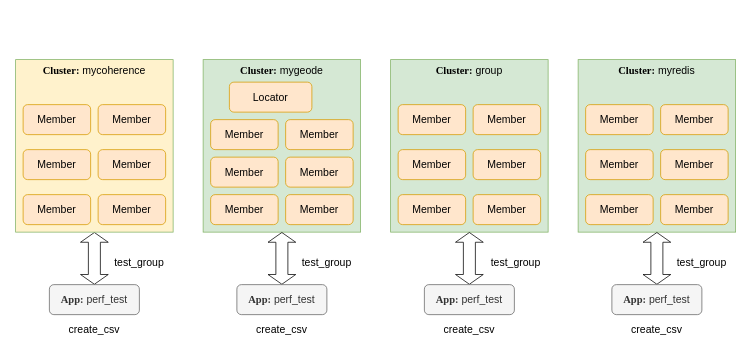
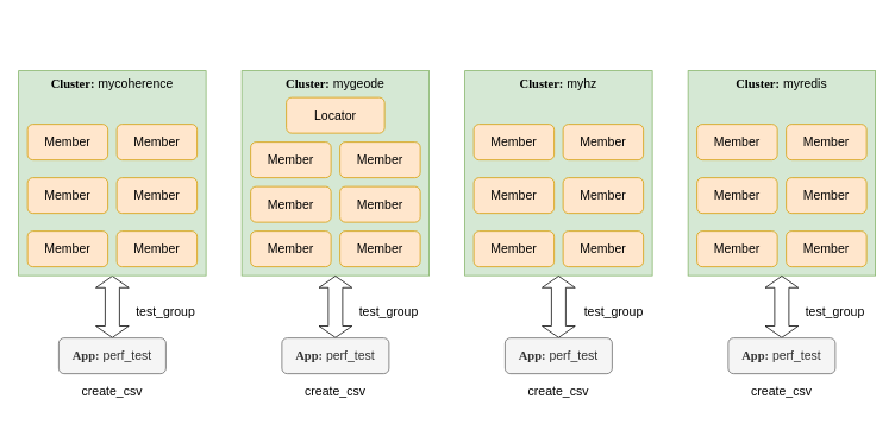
  <mxCell id="0" />
  <mxCell id="1" parent="0" />
  <mxCell id="2" style="edgeStyle=orthogonalEdgeStyle;shape=flexArrow;rounded=0;orthogonalLoop=1;jettySize=auto;html=1;fontSize=14;startArrow=block;startSize=4;endSize=4;sourcePerimeterSpacing=4;targetPerimeterSpacing=4;width=16;exitX=0.5;exitY=1;exitDx=0;exitDy=0;entryX=0.5;entryY=0;entryDx=0;entryDy=0;" parent="1" source="6" target="3" edge="1"><mxGeometry relative="1" as="geometry"><mxPoint x="130" y="314" as="sourcePoint" /><mxPoint x="1022" y="611" as="targetPoint" /></mxGeometry></mxCell>
  <mxCell id="3" value="&lt;font face=&quot;Comic Sans MS&quot; style=&quot;font-size: 14px;&quot;&gt;&lt;b style=&quot;font-size: 14px;&quot;&gt;App:&lt;/b&gt;&lt;/font&gt; perf_test" style="rounded=1;whiteSpace=wrap;html=1;fontFamily=Helvetica;strokeWidth=1;fillColor=#f5f5f5;fontColor=#333333;strokeColor=#666666;fontSize=14;" parent="1" vertex="1"><mxGeometry x="65" y="379" width="120" height="40" as="geometry" /></mxCell>
  <mxCell id="4" value="" style="shape=image;verticalLabelPosition=bottom;labelBackgroundColor=default;verticalAlign=top;aspect=fixed;imageAspect=0;image=https://geode.apache.org/img/Apache_Geode_logo.png;" parent="1" vertex="1"><mxGeometry x="295.73" y="20" width="158.54" height="50" as="geometry" /></mxCell>
  <mxCell id="5" value="" style="group" vertex="1" connectable="0" parent="1"><mxGeometry x="20" y="79" width="210" height="230" as="geometry" /></mxCell>
- <mxCell id="6" value="&lt;font face=&quot;Comic Sans MS&quot; style=&quot;font-size: 14px;&quot;&gt;&lt;b style=&quot;font-size: 14px;&quot;&gt;Cluster:&lt;/b&gt;&lt;/font&gt;&amp;nbsp;mycoherence" style="rounded=0;whiteSpace=wrap;html=1;align=center;verticalAlign=top;fillColor=#fff2cc;strokeColor=#82b366;fontSize=14;" parent="5" vertex="1"><mxGeometry width="210" height="230" as="geometry" /></mxCell>
+ <mxCell id="6" value="&lt;font face=&quot;Comic Sans MS&quot; style=&quot;font-size: 14px;&quot;&gt;&lt;b style=&quot;font-size: 14px;&quot;&gt;Cluster:&lt;/b&gt;&lt;/font&gt;&amp;nbsp;mycoherence" style="rounded=0;whiteSpace=wrap;html=1;align=center;verticalAlign=top;fillColor=#d5e8d4;strokeColor=#82b366;fontSize=14;" parent="5" vertex="1"><mxGeometry width="210" height="230" as="geometry" /></mxCell>
  <mxCell id="7" value="Member" style="rounded=1;whiteSpace=wrap;html=1;fontFamily=Helvetica;fillColor=#ffe6cc;strokeColor=#d79b00;fontSize=14;" parent="5" vertex="1"><mxGeometry x="10" y="120" width="90" height="40" as="geometry" /></mxCell>
  <mxCell id="8" value="Member" style="rounded=1;whiteSpace=wrap;html=1;fontFamily=Helvetica;fillColor=#ffe6cc;strokeColor=#d79b00;fontSize=14;" vertex="1" parent="5"><mxGeometry x="110" y="60" width="90" height="40" as="geometry" /></mxCell>
  <mxCell id="9" value="Member" style="rounded=1;whiteSpace=wrap;html=1;fontFamily=Helvetica;fillColor=#ffe6cc;strokeColor=#d79b00;fontSize=14;" vertex="1" parent="5"><mxGeometry x="10" y="60" width="90" height="40" as="geometry" /></mxCell>
  <mxCell id="10" value="Member" style="rounded=1;whiteSpace=wrap;html=1;fontFamily=Helvetica;fillColor=#ffe6cc;strokeColor=#d79b00;fontSize=14;" vertex="1" parent="5"><mxGeometry x="110" y="120" width="90" height="40" as="geometry" /></mxCell>
  <mxCell id="11" value="Member" style="rounded=1;whiteSpace=wrap;html=1;fontFamily=Helvetica;fillColor=#ffe6cc;strokeColor=#d79b00;fontSize=14;" vertex="1" parent="5"><mxGeometry x="110" y="180" width="90" height="40" as="geometry" /></mxCell>
  <mxCell id="12" value="Member" style="rounded=1;whiteSpace=wrap;html=1;fontFamily=Helvetica;fillColor=#ffe6cc;strokeColor=#d79b00;fontSize=14;" vertex="1" parent="5"><mxGeometry x="10" y="180" width="90" height="40" as="geometry" /></mxCell>
  <mxCell id="13" value="" style="group" vertex="1" connectable="0" parent="1"><mxGeometry x="270" y="79" width="210" height="230" as="geometry" /></mxCell>
  <mxCell id="14" value="&lt;font face=&quot;Comic Sans MS&quot; style=&quot;font-size: 14px;&quot;&gt;&lt;b style=&quot;font-size: 14px;&quot;&gt;Cluster:&lt;/b&gt;&lt;/font&gt;&amp;nbsp;mygeode" style="rounded=0;whiteSpace=wrap;html=1;align=center;verticalAlign=top;fillColor=#d5e8d4;strokeColor=#82b366;fontSize=14;" vertex="1" parent="13"><mxGeometry width="210" height="230" as="geometry" /></mxCell>
- <mxCell id="15" value="Locator" style="rounded=1;whiteSpace=wrap;html=1;fontFamily=Helvetica;fillColor=#ffe6cc;strokeColor=#d79b00;fontSize=14;" vertex="1" parent="13"><mxGeometry x="35" y="30" width="110" height="40" as="geometry" /></mxCell>
+ <mxCell id="15" value="Locator" style="rounded=1;whiteSpace=wrap;html=1;fontFamily=Helvetica;fillColor=#ffe6cc;strokeColor=#d79b00;fontSize=14;" vertex="1" parent="13"><mxGeometry x="50" y="30" width="110" height="40" as="geometry" /></mxCell>
  <mxCell id="16" value="Member" style="rounded=1;whiteSpace=wrap;html=1;fontFamily=Helvetica;fillColor=#ffe6cc;strokeColor=#d79b00;fontSize=14;" vertex="1" parent="13"><mxGeometry x="10" y="130" width="90" height="40" as="geometry" /></mxCell>
  <mxCell id="17" value="Member" style="rounded=1;whiteSpace=wrap;html=1;fontFamily=Helvetica;fillColor=#ffe6cc;strokeColor=#d79b00;fontSize=14;" vertex="1" parent="13"><mxGeometry x="110" y="80" width="90" height="40" as="geometry" /></mxCell>
  <mxCell id="18" value="Member" style="rounded=1;whiteSpace=wrap;html=1;fontFamily=Helvetica;fillColor=#ffe6cc;strokeColor=#d79b00;fontSize=14;" vertex="1" parent="13"><mxGeometry x="10" y="80" width="90" height="40" as="geometry" /></mxCell>
  <mxCell id="19" value="Member" style="rounded=1;whiteSpace=wrap;html=1;fontFamily=Helvetica;fillColor=#ffe6cc;strokeColor=#d79b00;fontSize=14;" vertex="1" parent="13"><mxGeometry x="110" y="130" width="90" height="40" as="geometry" /></mxCell>
  <mxCell id="20" value="Member" style="rounded=1;whiteSpace=wrap;html=1;fontFamily=Helvetica;fillColor=#ffe6cc;strokeColor=#d79b00;fontSize=14;" vertex="1" parent="13"><mxGeometry x="110" y="180" width="90" height="40" as="geometry" /></mxCell>
  <mxCell id="21" value="Member" style="rounded=1;whiteSpace=wrap;html=1;fontFamily=Helvetica;fillColor=#ffe6cc;strokeColor=#d79b00;fontSize=14;" vertex="1" parent="13"><mxGeometry x="10" y="180" width="90" height="40" as="geometry" /></mxCell>
  <mxCell id="22" value="" style="group" vertex="1" connectable="0" parent="1"><mxGeometry x="520" y="79" width="210" height="230" as="geometry" /></mxCell>
- <mxCell id="23" value="&lt;font face=&quot;Comic Sans MS&quot; style=&quot;font-size: 14px;&quot;&gt;&lt;b style=&quot;font-size: 14px;&quot;&gt;Cluster:&lt;/b&gt;&lt;/font&gt;&amp;nbsp;group" style="rounded=0;whiteSpace=wrap;html=1;align=center;verticalAlign=top;fillColor=#d5e8d4;strokeColor=#82b366;fontSize=14;" vertex="1" parent="22"><mxGeometry width="210" height="230" as="geometry" /></mxCell>
+ <mxCell id="23" value="&lt;font face=&quot;Comic Sans MS&quot; style=&quot;font-size: 14px;&quot;&gt;&lt;b style=&quot;font-size: 14px;&quot;&gt;Cluster:&lt;/b&gt;&lt;/font&gt;&amp;nbsp;myhz" style="rounded=0;whiteSpace=wrap;html=1;align=center;verticalAlign=top;fillColor=#d5e8d4;strokeColor=#82b366;fontSize=14;" vertex="1" parent="22"><mxGeometry width="210" height="230" as="geometry" /></mxCell>
  <mxCell id="24" value="Member" style="rounded=1;whiteSpace=wrap;html=1;fontFamily=Helvetica;fillColor=#ffe6cc;strokeColor=#d79b00;fontSize=14;" vertex="1" parent="22"><mxGeometry x="10" y="120" width="90" height="40" as="geometry" /></mxCell>
  <mxCell id="25" value="Member" style="rounded=1;whiteSpace=wrap;html=1;fontFamily=Helvetica;fillColor=#ffe6cc;strokeColor=#d79b00;fontSize=14;" vertex="1" parent="22"><mxGeometry x="110" y="60" width="90" height="40" as="geometry" /></mxCell>
  <mxCell id="26" value="Member" style="rounded=1;whiteSpace=wrap;html=1;fontFamily=Helvetica;fillColor=#ffe6cc;strokeColor=#d79b00;fontSize=14;" vertex="1" parent="22"><mxGeometry x="10" y="60" width="90" height="40" as="geometry" /></mxCell>
  <mxCell id="27" value="Member" style="rounded=1;whiteSpace=wrap;html=1;fontFamily=Helvetica;fillColor=#ffe6cc;strokeColor=#d79b00;fontSize=14;" vertex="1" parent="22"><mxGeometry x="110" y="120" width="90" height="40" as="geometry" /></mxCell>
  <mxCell id="28" value="Member" style="rounded=1;whiteSpace=wrap;html=1;fontFamily=Helvetica;fillColor=#ffe6cc;strokeColor=#d79b00;fontSize=14;" vertex="1" parent="22"><mxGeometry x="110" y="180" width="90" height="40" as="geometry" /></mxCell>
  <mxCell id="29" value="Member" style="rounded=1;whiteSpace=wrap;html=1;fontFamily=Helvetica;fillColor=#ffe6cc;strokeColor=#d79b00;fontSize=14;" vertex="1" parent="22"><mxGeometry x="10" y="180" width="90" height="40" as="geometry" /></mxCell>
  <mxCell id="30" value="" style="group" vertex="1" connectable="0" parent="1"><mxGeometry x="770" y="79" width="210" height="230" as="geometry" /></mxCell>
  <mxCell id="31" value="&lt;font face=&quot;Comic Sans MS&quot; style=&quot;font-size: 14px;&quot;&gt;&lt;b style=&quot;font-size: 14px;&quot;&gt;Cluster:&lt;/b&gt;&lt;/font&gt;&amp;nbsp;myredis" style="rounded=0;whiteSpace=wrap;html=1;align=center;verticalAlign=top;fillColor=#d5e8d4;strokeColor=#82b366;fontSize=14;" vertex="1" parent="30"><mxGeometry width="210" height="230" as="geometry" /></mxCell>
  <mxCell id="32" value="Member" style="rounded=1;whiteSpace=wrap;html=1;fontFamily=Helvetica;fillColor=#ffe6cc;strokeColor=#d79b00;fontSize=14;" vertex="1" parent="30"><mxGeometry x="10" y="120" width="90" height="40" as="geometry" /></mxCell>
  <mxCell id="33" value="Member" style="rounded=1;whiteSpace=wrap;html=1;fontFamily=Helvetica;fillColor=#ffe6cc;strokeColor=#d79b00;fontSize=14;" vertex="1" parent="30"><mxGeometry x="110" y="60" width="90" height="40" as="geometry" /></mxCell>
  <mxCell id="34" value="Member" style="rounded=1;whiteSpace=wrap;html=1;fontFamily=Helvetica;fillColor=#ffe6cc;strokeColor=#d79b00;fontSize=14;" vertex="1" parent="30"><mxGeometry x="10" y="60" width="90" height="40" as="geometry" /></mxCell>
  <mxCell id="35" value="Member" style="rounded=1;whiteSpace=wrap;html=1;fontFamily=Helvetica;fillColor=#ffe6cc;strokeColor=#d79b00;fontSize=14;" vertex="1" parent="30"><mxGeometry x="110" y="120" width="90" height="40" as="geometry" /></mxCell>
  <mxCell id="36" value="Member" style="rounded=1;whiteSpace=wrap;html=1;fontFamily=Helvetica;fillColor=#ffe6cc;strokeColor=#d79b00;fontSize=14;" vertex="1" parent="30"><mxGeometry x="110" y="180" width="90" height="40" as="geometry" /></mxCell>
  <mxCell id="37" value="Member" style="rounded=1;whiteSpace=wrap;html=1;fontFamily=Helvetica;fillColor=#ffe6cc;strokeColor=#d79b00;fontSize=14;" vertex="1" parent="30"><mxGeometry x="10" y="180" width="90" height="40" as="geometry" /></mxCell>
  <mxCell id="38" value="" style="shape=image;verticalLabelPosition=bottom;labelBackgroundColor=default;verticalAlign=top;aspect=fixed;imageAspect=0;image=https://github.com/padogrid/padogrid/wiki/images/redis.png;" vertex="1" parent="1"><mxGeometry x="808.33" y="20" width="133.34" height="50" as="geometry" /></mxCell>
  <mxCell id="39" value="" style="shape=image;verticalLabelPosition=bottom;labelBackgroundColor=default;verticalAlign=top;aspect=fixed;imageAspect=0;image=https://hazelcast.com/brand-assets/files/hazelcast-horz-flat-lg.png;" vertex="1" parent="1"><mxGeometry x="527.8" y="28" width="194.39" height="40" as="geometry" /></mxCell>
  <mxCell id="40" value="" style="shape=image;verticalLabelPosition=bottom;labelBackgroundColor=default;verticalAlign=top;aspect=fixed;imageAspect=0;image=https://github.com/padogrid/padogrid/wiki/images/coherence.jpg;" vertex="1" parent="1"><mxGeometry x="53.43" y="25" width="143.14" height="44" as="geometry" /></mxCell>
  <mxCell id="41" style="edgeStyle=orthogonalEdgeStyle;shape=flexArrow;rounded=0;orthogonalLoop=1;jettySize=auto;html=1;fontSize=14;startArrow=block;startSize=4;endSize=4;sourcePerimeterSpacing=4;targetPerimeterSpacing=4;width=16;entryX=0.5;entryY=0;entryDx=0;entryDy=0;exitX=0.5;exitY=1;exitDx=0;exitDy=0;" edge="1" parent="1" target="42" source="14"><mxGeometry relative="1" as="geometry"><mxPoint x="375" y="314" as="sourcePoint" /><mxPoint x="1272" y="611" as="targetPoint" /></mxGeometry></mxCell>
  <mxCell id="42" value="&lt;font face=&quot;Comic Sans MS&quot; style=&quot;font-size: 14px;&quot;&gt;&lt;b style=&quot;font-size: 14px;&quot;&gt;App:&lt;/b&gt;&lt;/font&gt; perf_test" style="rounded=1;whiteSpace=wrap;html=1;fontFamily=Helvetica;strokeWidth=1;fillColor=#f5f5f5;fontColor=#333333;strokeColor=#666666;fontSize=14;" vertex="1" parent="1"><mxGeometry x="315" y="379" width="120" height="40" as="geometry" /></mxCell>
  <mxCell id="43" style="edgeStyle=orthogonalEdgeStyle;shape=flexArrow;rounded=0;orthogonalLoop=1;jettySize=auto;html=1;fontSize=14;startArrow=block;startSize=4;endSize=4;sourcePerimeterSpacing=4;targetPerimeterSpacing=4;width=16;exitX=0.5;exitY=1;exitDx=0;exitDy=0;entryX=0.5;entryY=0;entryDx=0;entryDy=0;" edge="1" parent="1" target="44" source="23"><mxGeometry relative="1" as="geometry"><mxPoint x="625" y="309" as="sourcePoint" /><mxPoint x="1522" y="611" as="targetPoint" /></mxGeometry></mxCell>
  <mxCell id="44" value="&lt;font face=&quot;Comic Sans MS&quot; style=&quot;font-size: 14px;&quot;&gt;&lt;b style=&quot;font-size: 14px;&quot;&gt;App:&lt;/b&gt;&lt;/font&gt; perf_test" style="rounded=1;whiteSpace=wrap;html=1;fontFamily=Helvetica;strokeWidth=1;fillColor=#f5f5f5;fontColor=#333333;strokeColor=#666666;fontSize=14;" vertex="1" parent="1"><mxGeometry x="565" y="379" width="120" height="40" as="geometry" /></mxCell>
  <mxCell id="45" style="edgeStyle=orthogonalEdgeStyle;shape=flexArrow;rounded=0;orthogonalLoop=1;jettySize=auto;html=1;fontSize=14;startArrow=block;startSize=4;endSize=4;sourcePerimeterSpacing=4;targetPerimeterSpacing=4;width=16;entryX=0.5;entryY=0;entryDx=0;entryDy=0;exitX=0.5;exitY=1;exitDx=0;exitDy=0;" edge="1" parent="1" target="46" source="31"><mxGeometry relative="1" as="geometry"><mxPoint x="880" y="324" as="sourcePoint" /><mxPoint x="1772" y="611" as="targetPoint" /></mxGeometry></mxCell>
  <mxCell id="46" value="&lt;font face=&quot;Comic Sans MS&quot; style=&quot;font-size: 14px;&quot;&gt;&lt;b style=&quot;font-size: 14px;&quot;&gt;App:&lt;/b&gt;&lt;/font&gt; perf_test" style="rounded=1;whiteSpace=wrap;html=1;fontFamily=Helvetica;strokeWidth=1;fillColor=#f5f5f5;fontColor=#333333;strokeColor=#666666;fontSize=14;" vertex="1" parent="1"><mxGeometry x="815" y="379" width="120" height="40" as="geometry" /></mxCell>
  <mxCell id="47" value="test_group" style="text;html=1;strokeColor=none;fillColor=none;align=center;verticalAlign=middle;whiteSpace=wrap;rounded=0;fontSize=14;" vertex="1" parent="1"><mxGeometry x="150" y="334" width="70" height="30" as="geometry" /></mxCell>
  <mxCell id="48" value="test_group" style="text;html=1;strokeColor=none;fillColor=none;align=center;verticalAlign=middle;whiteSpace=wrap;rounded=0;fontSize=14;" vertex="1" parent="1"><mxGeometry x="400" y="334" width="70" height="30" as="geometry" /></mxCell>
  <mxCell id="49" value="test_group" style="text;html=1;strokeColor=none;fillColor=none;align=center;verticalAlign=middle;whiteSpace=wrap;rounded=0;fontSize=14;" vertex="1" parent="1"><mxGeometry x="652.19" y="334" width="70" height="30" as="geometry" /></mxCell>
  <mxCell id="50" value="test_group" style="text;html=1;strokeColor=none;fillColor=none;align=center;verticalAlign=middle;whiteSpace=wrap;rounded=0;fontSize=14;" vertex="1" parent="1"><mxGeometry x="900" y="334" width="70" height="30" as="geometry" /></mxCell>
  <mxCell id="51" value="create_csv" style="text;html=1;strokeColor=none;fillColor=none;align=center;verticalAlign=middle;whiteSpace=wrap;rounded=0;fontSize=14;" vertex="1" parent="1"><mxGeometry x="90" y="424" width="70" height="30" as="geometry" /></mxCell>
  <mxCell id="52" value="create_csv" style="text;html=1;strokeColor=none;fillColor=none;align=center;verticalAlign=middle;whiteSpace=wrap;rounded=0;fontSize=14;" vertex="1" parent="1"><mxGeometry x="840" y="424" width="70" height="30" as="geometry" /></mxCell>
  <mxCell id="53" value="create_csv" style="text;html=1;strokeColor=none;fillColor=none;align=center;verticalAlign=middle;whiteSpace=wrap;rounded=0;fontSize=14;" vertex="1" parent="1"><mxGeometry x="340" y="424" width="70" height="30" as="geometry" /></mxCell>
  <mxCell id="54" value="create_csv" style="text;html=1;strokeColor=none;fillColor=none;align=center;verticalAlign=middle;whiteSpace=wrap;rounded=0;fontSize=14;" vertex="1" parent="1"><mxGeometry x="590" y="424" width="70" height="30" as="geometry" /></mxCell>
